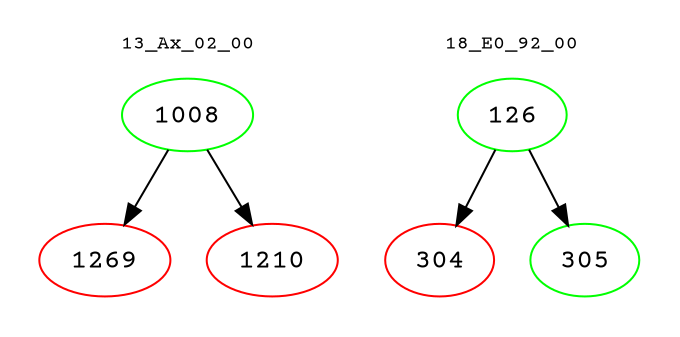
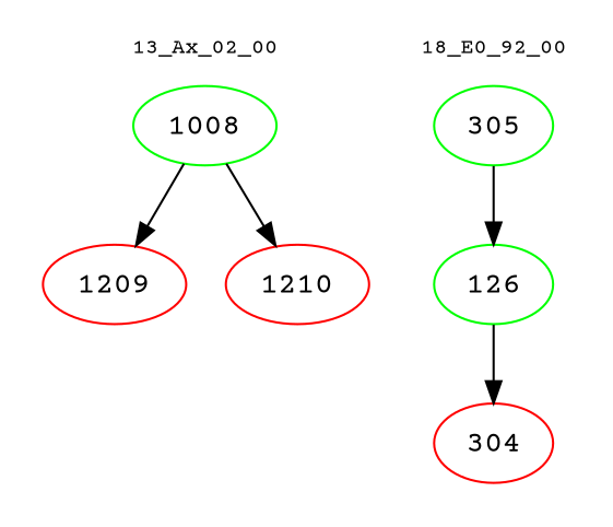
  digraph {
    fontname="Courier Prime"
    node [color=green fontname="Courier Prime"]
    edge [color=black fontname="Courier Prime"]
    n1 [label=1008]
-   n2 [color=red label=1269]
+   n2 [color=red label=1209]
    n3 [color=red label=1210]
    n4 [label=126]
    n5 [color=red label=304]
    n6 [label=305]
    subgraph cluster_1 {
      color=white
      fontsize=10
      label="13_Ax_02_00"
      n1
      n2
      n3
    }
    subgraph cluster_2 {
      color=white
      fontsize=10
      label="18_E0_92_00"
      n4
      n5
      n6
    }
    n1 -> n2
    n1 -> n3
    n4 -> n5
-   n4 -> n6
+   n6 -> n4
  }
